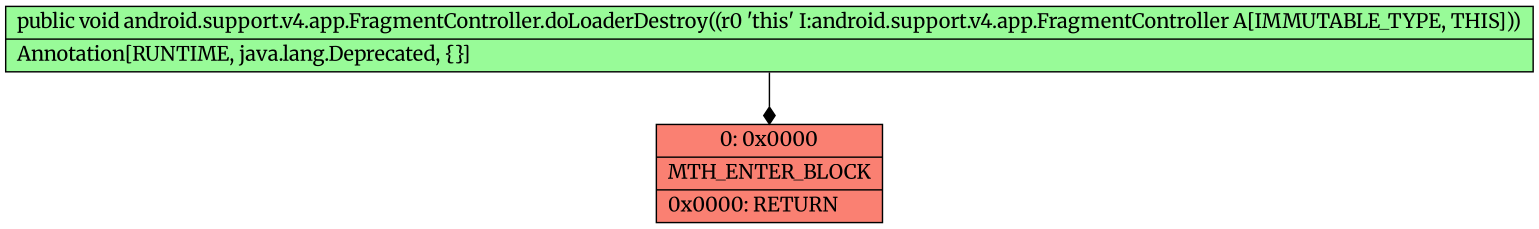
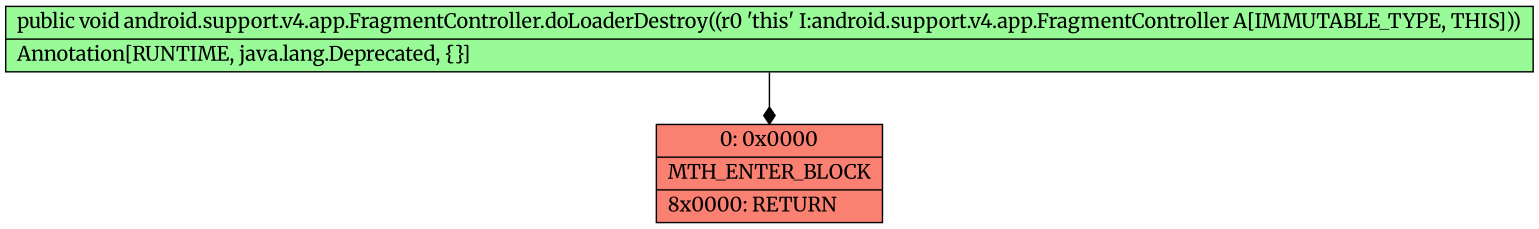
  digraph {
    fontname=Merriweather
    node [shape=record style=filled fontname=Merriweather]
-   n1 [label="{0\:\ 0x0000|MTH_ENTER_BLOCK\l|0x0000: RETURN   \l}" fillcolor=salmon]
+   n1 [label="{0\:\ 0x0000|MTH_ENTER_BLOCK\l|8x0000: RETURN   \l}" fillcolor=salmon]
    n2 [label="{public void android.support.v4.app.FragmentController.doLoaderDestroy((r0 'this' I:android.support.v4.app.FragmentController A[IMMUTABLE_TYPE, THIS]))  | Annotation[RUNTIME, java.lang.Deprecated, \{\}]\l}" fillcolor=palegreen]
    n2 -> n1 [style=solid arrowhead=diamond fontname=Merriweather]
  }
